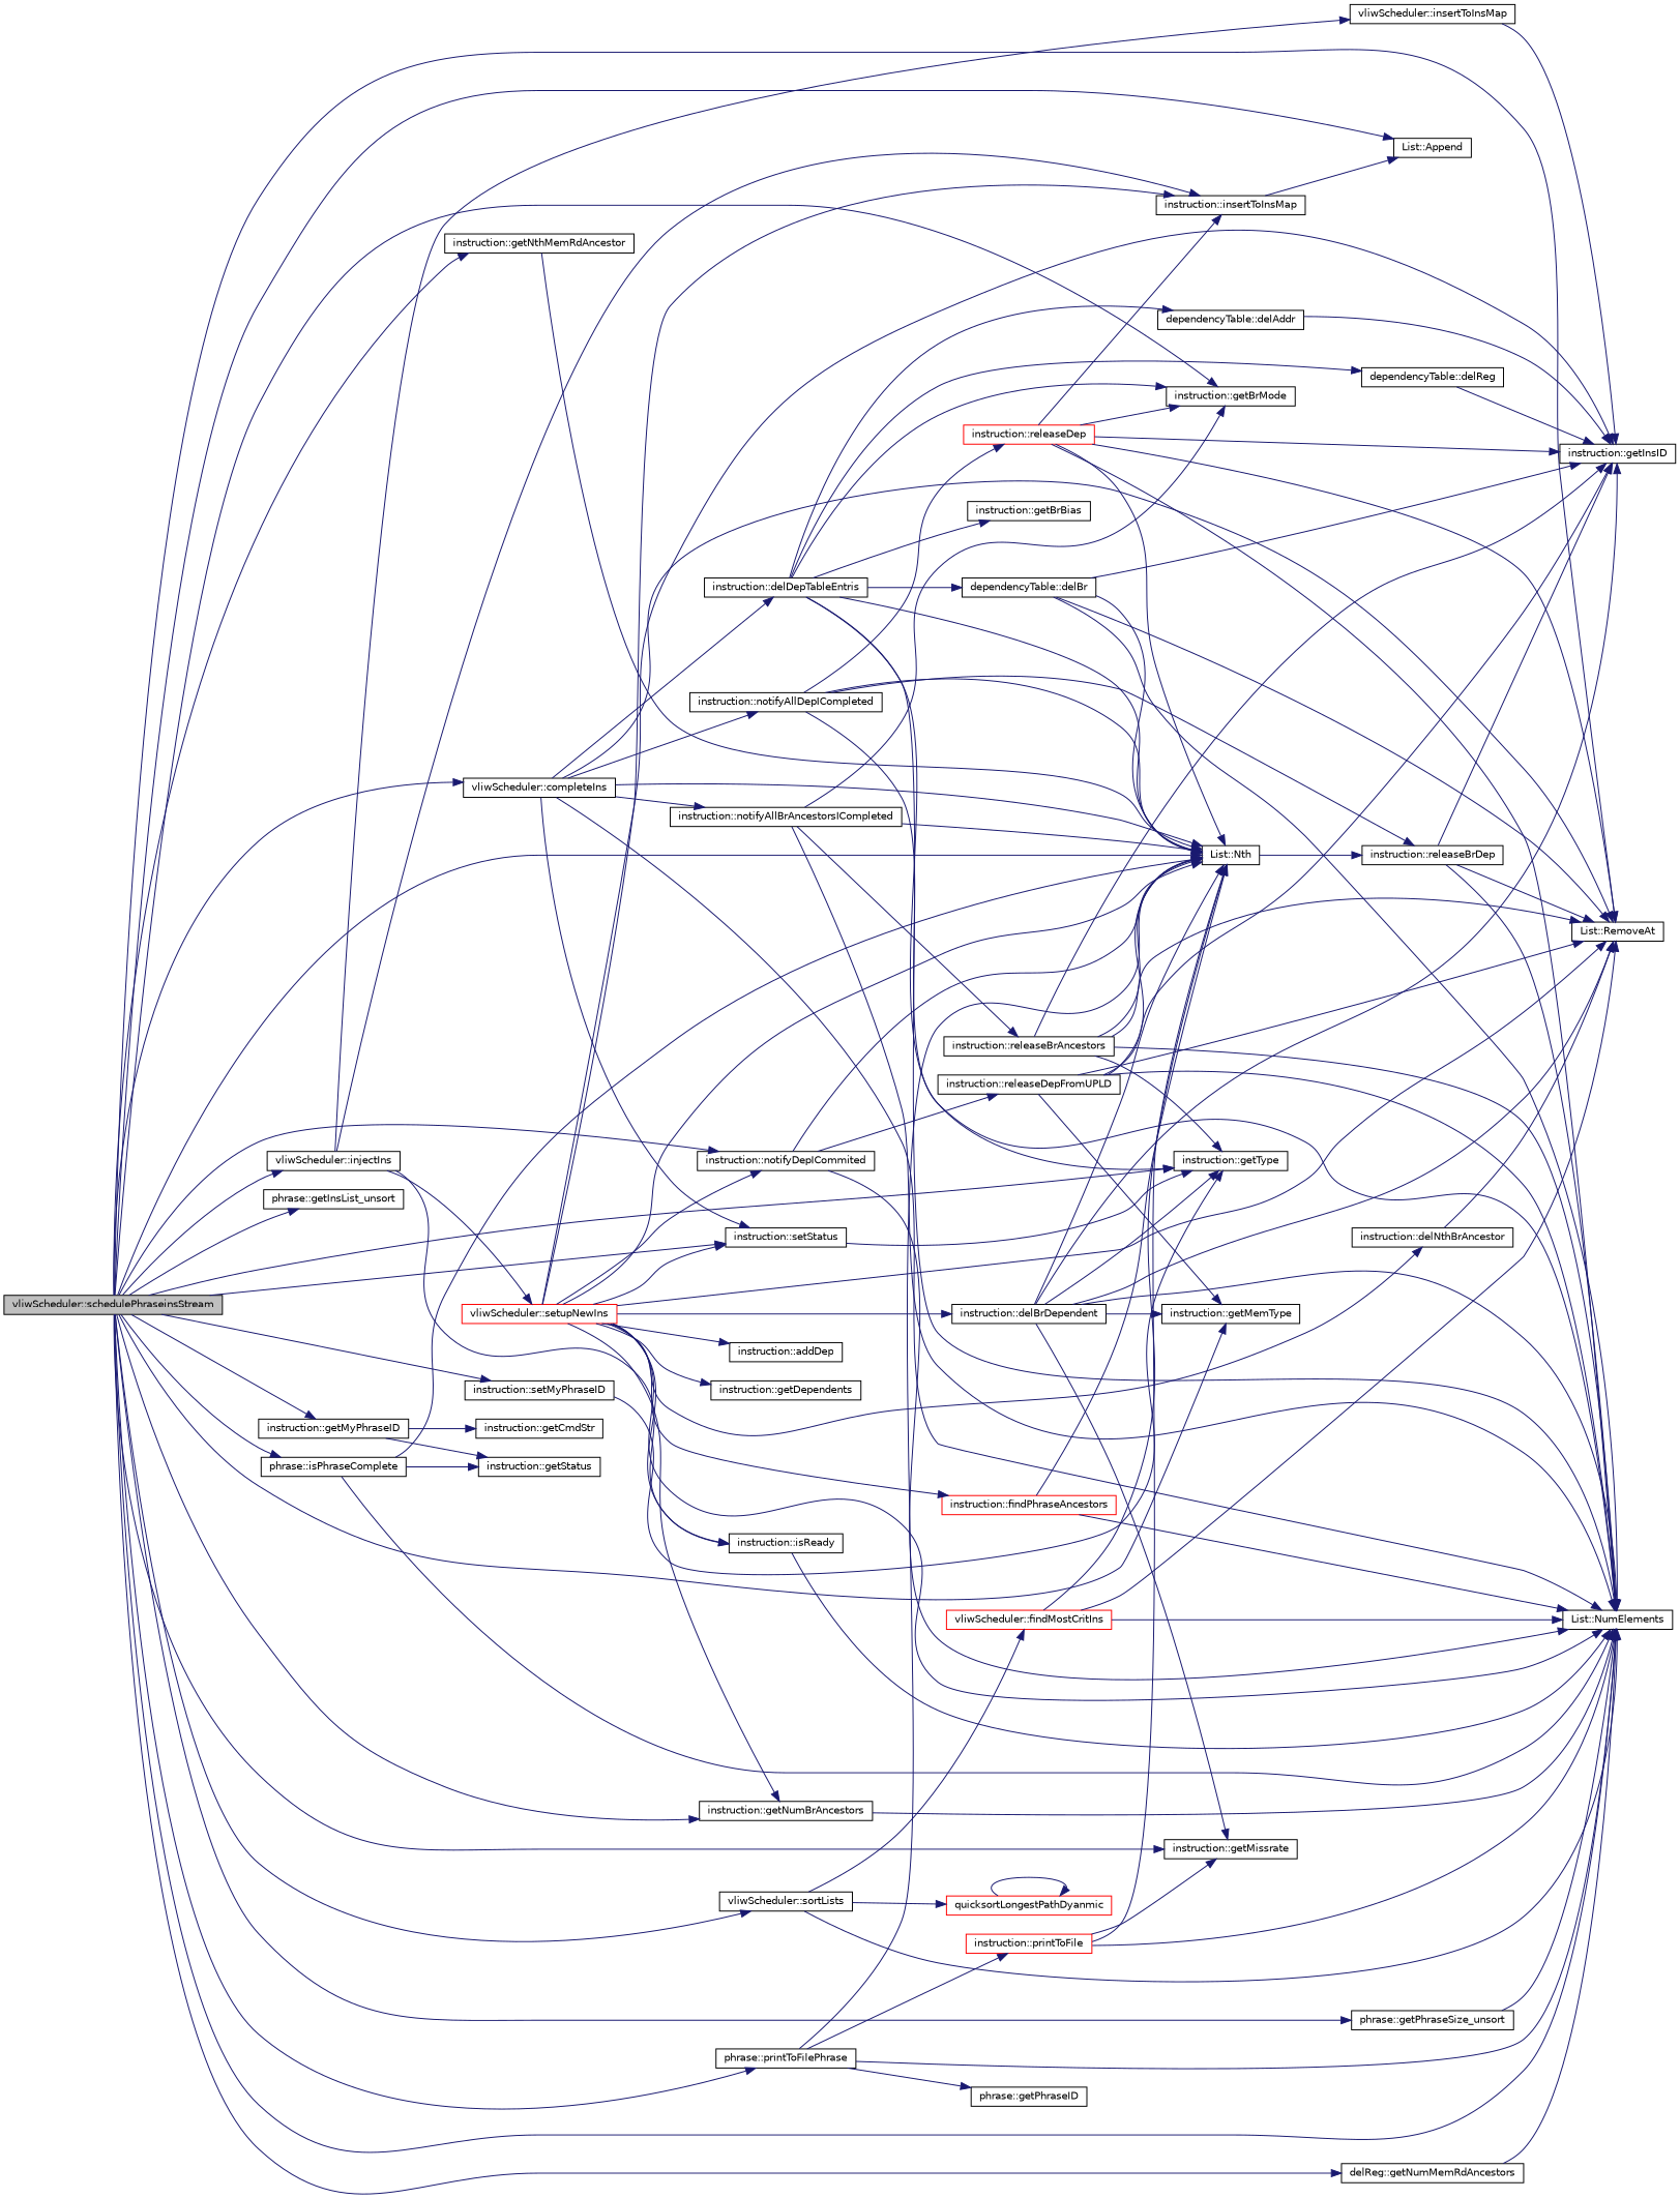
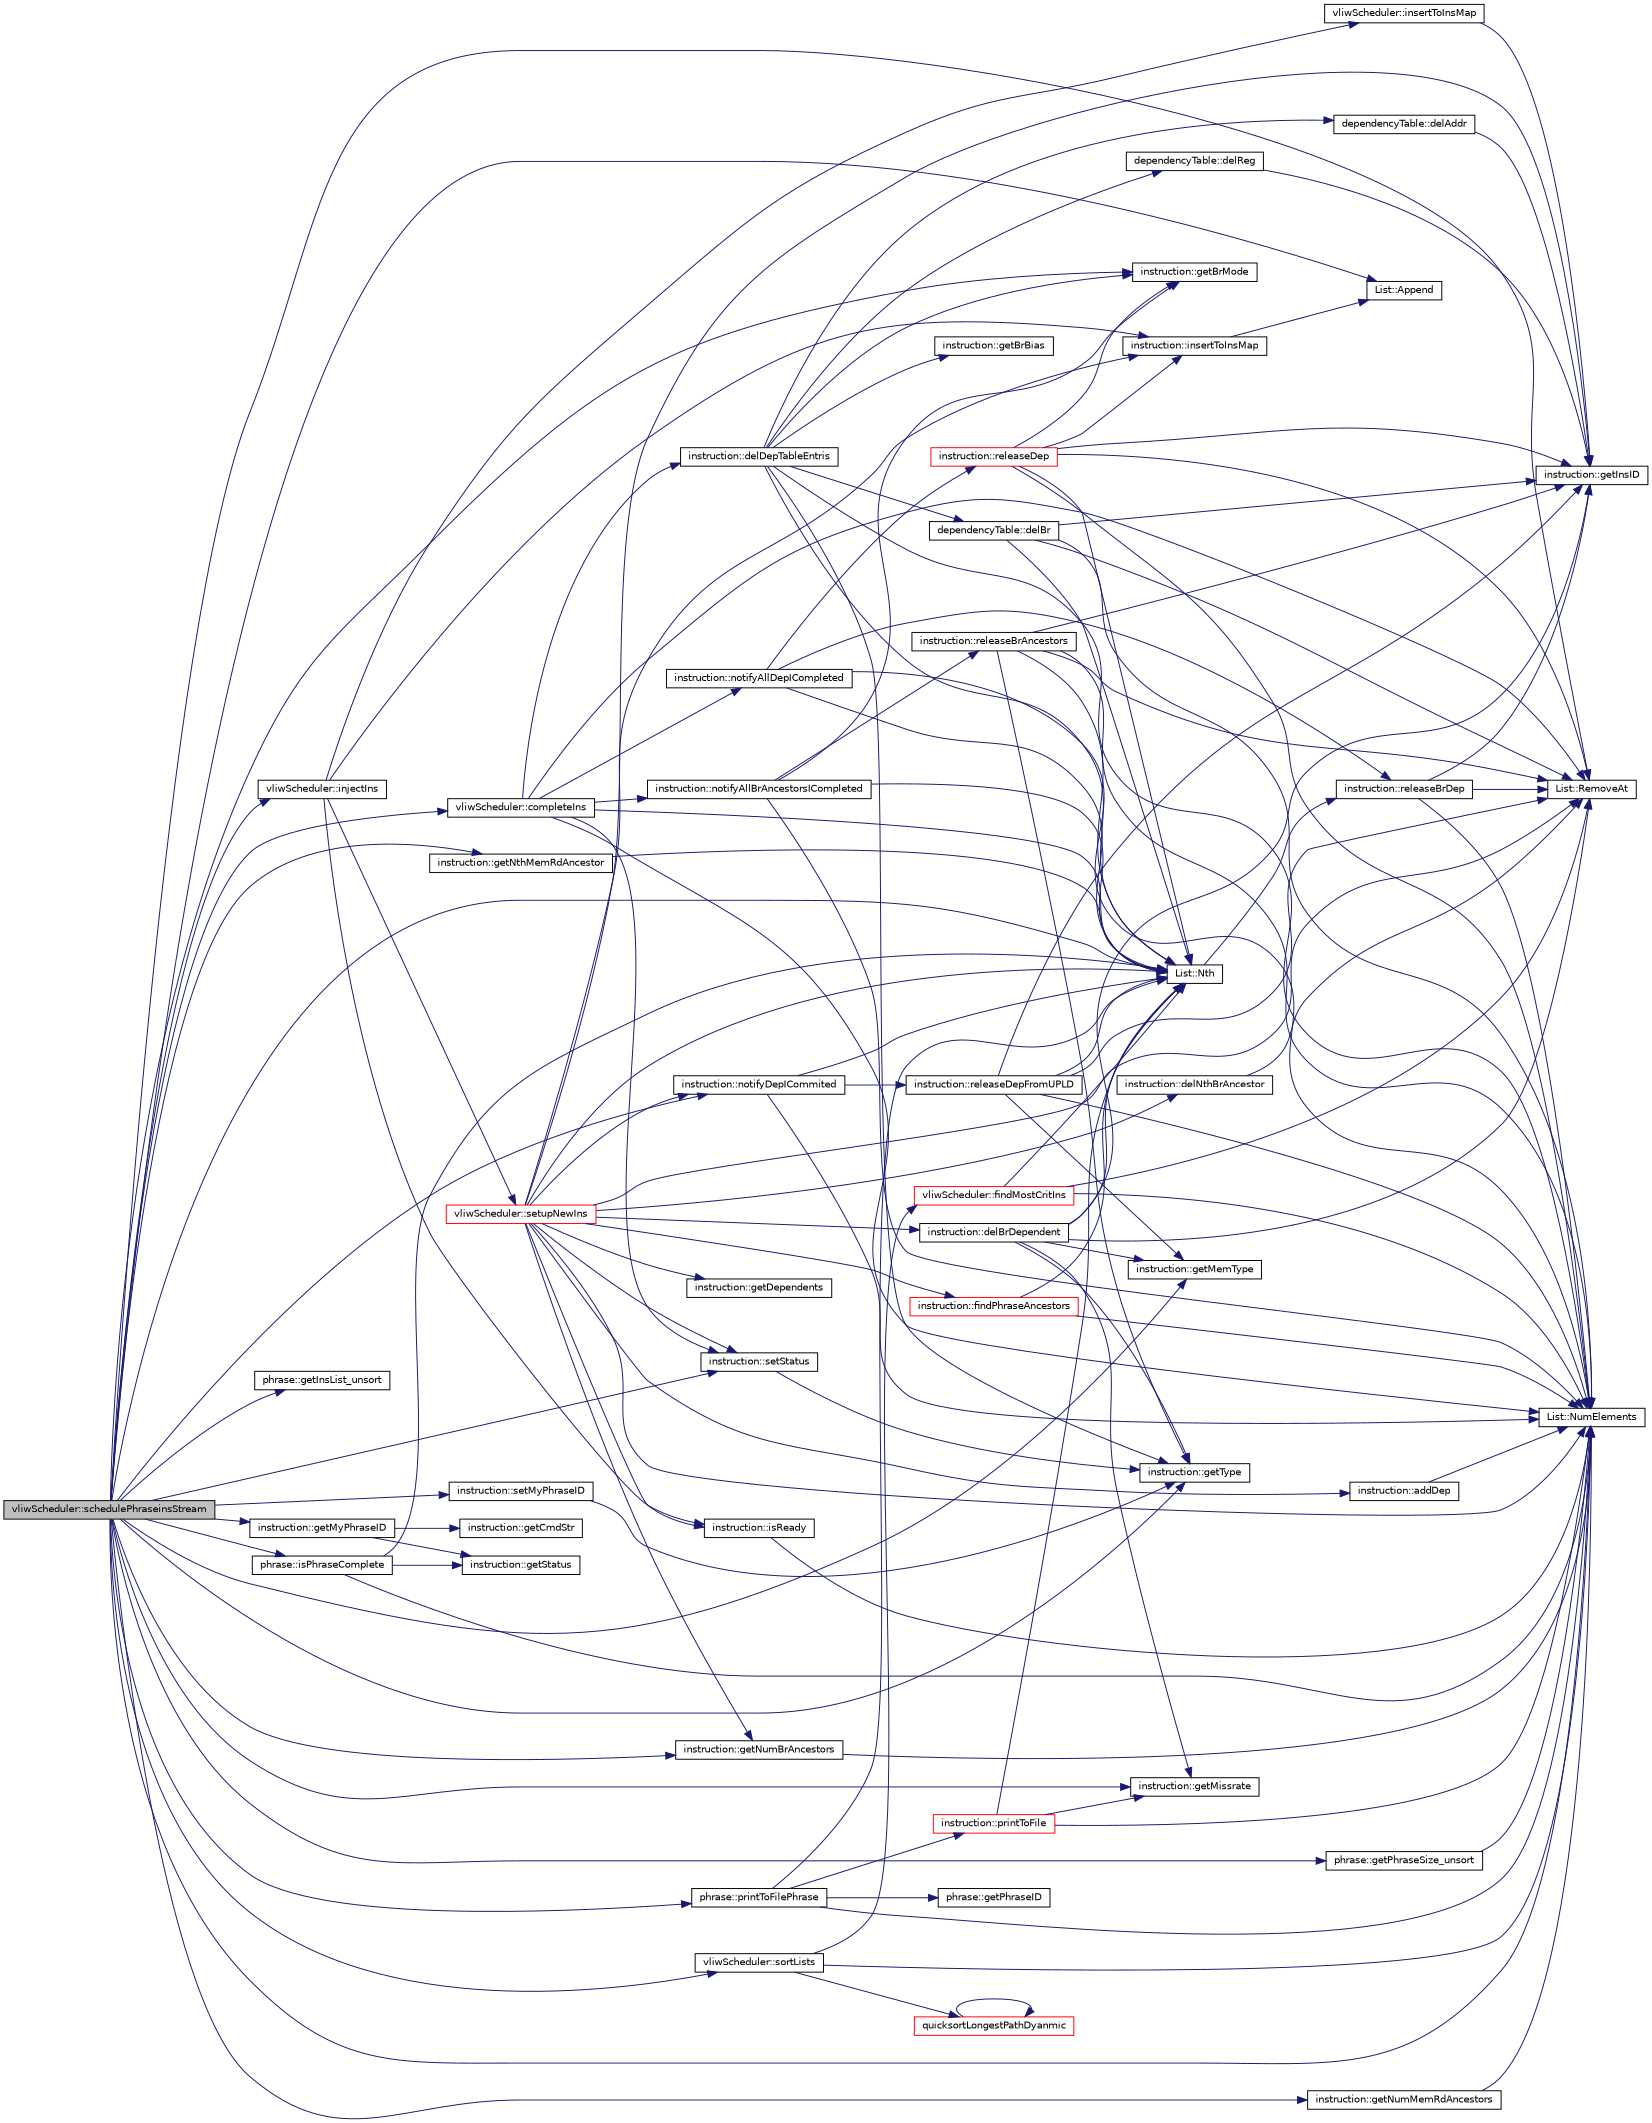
  digraph {
    rankdir=LR
    node [color=black fillcolor=white fontname=Helvetica fontsize=10 shape=record style=filled]
    edge [color=midnightblue fontname=Helvetica fontsize=10 labelfontname=Helvetica labelfontsize=10 style=solid]
    n1 [fillcolor=grey75 fontcolor=black height=0.2 label="vliwScheduler::schedulePhraseinsStream" width=0.4]
    n2 [height=0.2 label="List::Append" width=0.4]
    n3 [height=0.2 label="vliwScheduler::completeIns" width=0.4]
    n4 [height=0.2 label="List::Nth" width=0.4]
    n5 [height=0.2 label="List::NumElements" width=0.4]
    n6 [height=0.2 label="List::RemoveAt" width=0.4]
    n7 [height=0.2 label="instruction::getBrMode" width=0.4]
    n8 [height=0.2 label="instruction::getType" width=0.4]
    n9 [height=0.2 label="instruction::setStatus" width=0.4]
    n10 [height=0.2 label="phrase::getInsList_unsort" width=0.4]
    n11 [height=0.2 label="instruction::getMemType" width=0.4]
    n12 [height=0.2 label="instruction::getMissrate" width=0.4]
    n13 [height=0.2 label="instruction::getMyPhraseID" width=0.4]
    n14 [height=0.2 label="instruction::getNthMemRdAncestor" width=0.4]
    n15 [height=0.2 label="instruction::getNumBrAncestors" width=0.4]
-   n16 [height=0.2 label="delReg::getNumMemRdAncestors" width=0.4]
+   n16 [height=0.2 label="instruction::getNumMemRdAncestors" width=0.4]
    n17 [height=0.2 label="phrase::getPhraseSize_unsort" width=0.4]
    n18 [height=0.2 label="vliwScheduler::injectIns" width=0.4]
    n19 [height=0.2 label="instruction::notifyDepICommited" width=0.4]
    n20 [height=0.2 label="phrase::isPhraseComplete" width=0.4]
    n21 [height=0.2 label="phrase::printToFilePhrase" width=0.4]
    n22 [height=0.2 label="instruction::setMyPhraseID" width=0.4]
    n23 [height=0.2 label="vliwScheduler::sortLists" width=0.4]
    n24 [height=0.2 label="instruction::delDepTableEntris" width=0.4]
    n25 [height=0.2 label="instruction::notifyAllBrAncestorsICompleted" width=0.4]
    n26 [height=0.2 label="instruction::notifyAllDepICompleted" width=0.4]
    n27 [height=0.2 label="instruction::releaseBrDep" width=0.4]
    n28 [height=0.2 label="instruction::getCmdStr" width=0.4]
    n29 [height=0.2 label="instruction::getStatus" width=0.4]
    n30 [height=0.2 label="instruction::insertToInsMap" width=0.4]
    n31 [height=0.2 label="vliwScheduler::insertToInsMap" width=0.4]
    n32 [height=0.2 label="instruction::isReady" width=0.4]
    n33 [color=red height=0.2 label="vliwScheduler::setupNewIns" width=0.4]
    n34 [height=0.2 label="instruction::releaseDepFromUPLD" width=0.4]
    n35 [height=0.2 label="phrase::getPhraseID" width=0.4]
    n36 [color=red height=0.2 label="instruction::printToFile" width=0.4]
    n37 [color=red height=0.2 label="vliwScheduler::findMostCritIns" width=0.4]
    n38 [color=red height=0.2 label=quicksortLongestPathDyanmic width=0.4]
    n39 [height=0.2 label="dependencyTable::delAddr" width=0.4]
    n40 [height=0.2 label="dependencyTable::delBr" width=0.4]
    n41 [height=0.2 label="dependencyTable::delReg" width=0.4]
    n42 [height=0.2 label="instruction::getBrBias" width=0.4]
    n43 [height=0.2 label="instruction::releaseBrAncestors" width=0.4]
    n44 [color=red height=0.2 label="instruction::releaseDep" width=0.4]
    n45 [height=0.2 label="instruction::getInsID" width=0.4]
    n46 [height=0.2 label="instruction::addDep" width=0.4]
    n47 [height=0.2 label="instruction::delBrDependent" width=0.4]
    n48 [height=0.2 label="instruction::delNthBrAncestor" width=0.4]
    n49 [color=red height=0.2 label="instruction::findPhraseAncestors" width=0.4]
    n50 [height=0.2 label="instruction::getDependents" width=0.4]
    n1 -> n2
    n1 -> n3
    n1 -> n4
    n1 -> n5
    n1 -> n6
    n1 -> n7
    n1 -> n8
    n1 -> n9
    n1 -> n10
    n1 -> n11
    n1 -> n12
    n1 -> n13
    n1 -> n14
    n1 -> n15
    n1 -> n16
    n1 -> n17
    n1 -> n18
    n1 -> n19
    n1 -> n20
    n1 -> n21
    n1 -> n22
    n1 -> n23
    n3 -> n4
    n3 -> n5
    n3 -> n6
    n3 -> n9
    n3 -> n24
    n3 -> n25
    n3 -> n26
    n4 -> n27
    n9 -> n8
    n13 -> n28
    n13 -> n29
    n14 -> n4
    n15 -> n5
    n16 -> n5
    n17 -> n5
    n18 -> n30
    n18 -> n31
    n18 -> n32
    n18 -> n33
    n19 -> n4
    n19 -> n5
    n19 -> n34
    n20 -> n4
    n20 -> n5
    n20 -> n29
    n21 -> n4
    n21 -> n5
    n21 -> n35
    n21 -> n36
    n22 -> n8
    n23 -> n5
    n23 -> n37
    n23 -> n38
    n24 -> n4
    n24 -> n5
    n24 -> n7
    n24 -> n8
    n24 -> n39
    n24 -> n40
    n24 -> n41
    n24 -> n42
    n25 -> n4
    n25 -> n5
    n25 -> n7
    n25 -> n43
    n26 -> n4
    n26 -> n5
    n26 -> n27
    n26 -> n44
    n27 -> n5
    n27 -> n6
    n27 -> n45
    n30 -> n2
    n31 -> n45
    n32 -> n5
    n33 -> n4
    n33 -> n5
    n33 -> n6
    n33 -> n9
    n33 -> n15
    n33 -> n19
    n33 -> n30
    n33 -> n32
    n33 -> n45
    n33 -> n46
    n33 -> n47
    n33 -> n48
    n33 -> n49
    n33 -> n50
    n34 -> n4
    n34 -> n5
    n34 -> n6
    n34 -> n11
    n34 -> n45
    n36 -> n4
    n36 -> n5
    n36 -> n12
    n37 -> n4
    n37 -> n5
    n37 -> n6
    n38 -> n38
    n39 -> n45
    n40 -> n4
    n40 -> n5
    n40 -> n6
    n40 -> n45
    n41 -> n45
    n43 -> n4
    n43 -> n5
    n43 -> n6
    n43 -> n8
    n43 -> n45
    n44 -> n4
    n44 -> n5
    n44 -> n6
    n44 -> n7
    n44 -> n30
    n44 -> n45
    n47 -> n4
-   n47 -> n5
+   n46 -> n5
    n47 -> n6
    n47 -> n8
    n47 -> n11
    n47 -> n12
    n47 -> n45
    n48 -> n6
    n49 -> n4
    n49 -> n5
  }
